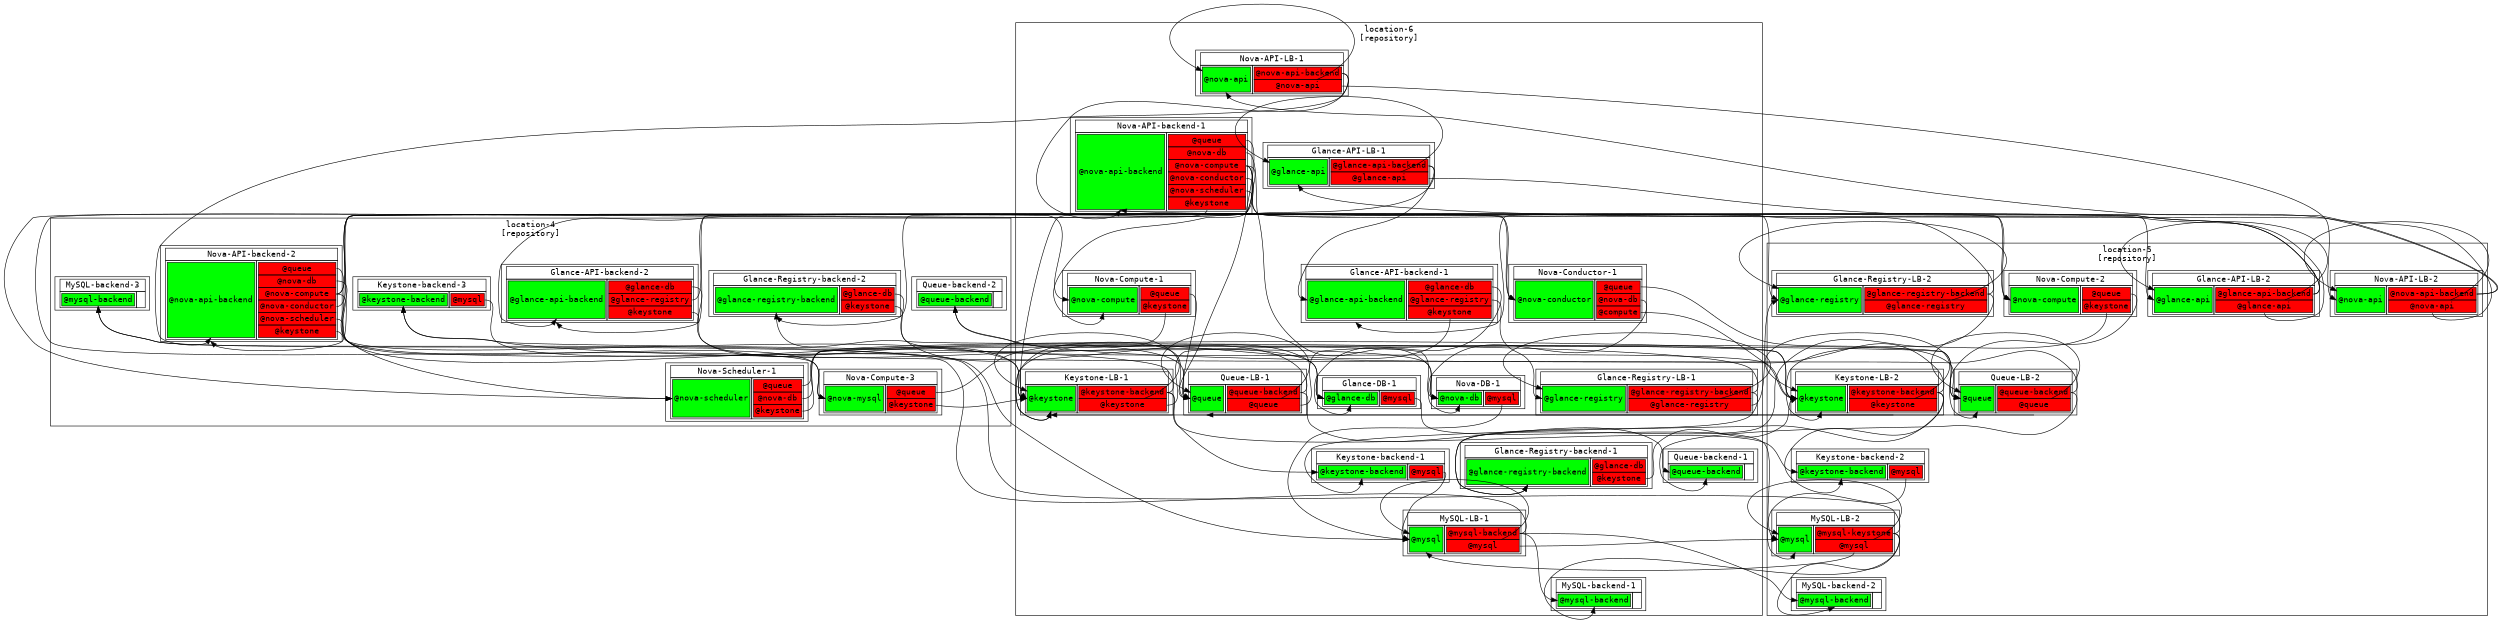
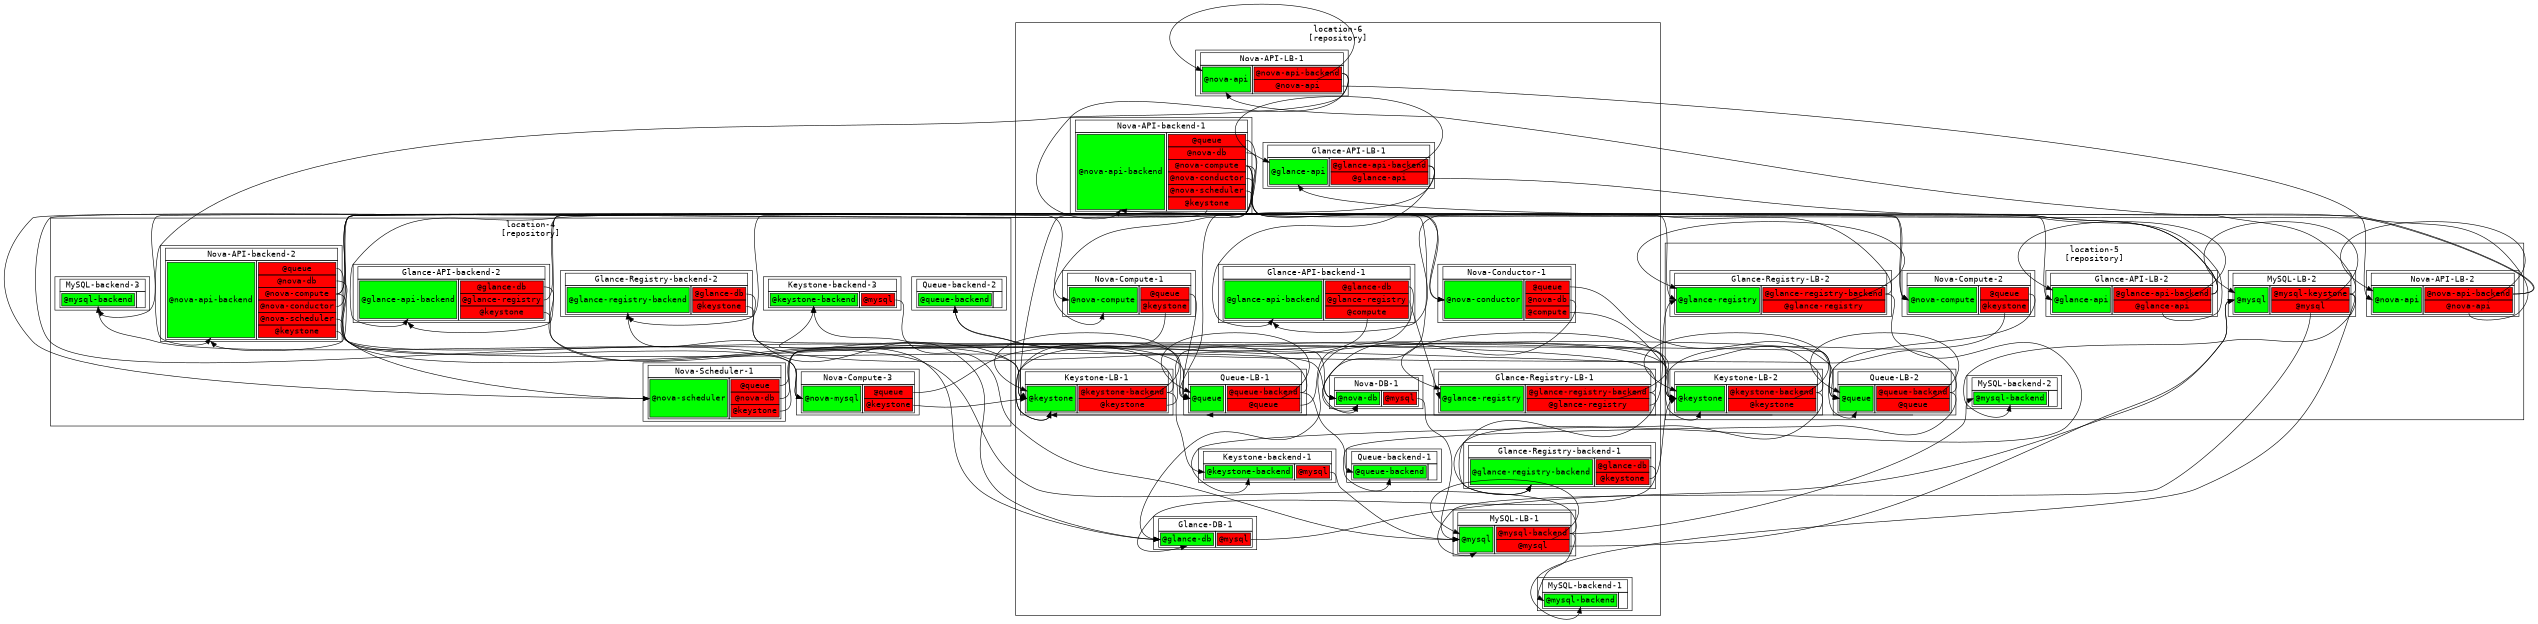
  digraph {
    fontname="DejaVu Sans Mono"
    rankdir=TB
    node [fontname="DejaVu Sans Mono" shape=box]
    edge [fontname="DejaVu Sans Mono" headport=provided_port__keystone tailport=required_port__keystone]
    n1 [label=<<table border="0" cellborder="1" cellspacing="0"><tr><td colspan="2">Queue-backend-2</td></tr><tr><td><table border="0" cellborder="1" cellspacing="0" bgcolor="green"><tr><td port="provided_port__queue_backend">@queue-backend</td></tr></table></td><td> </td></tr></table>>]
    n2 [label=<<table border="0" cellborder="1" cellspacing="0"><tr><td colspan="2">Nova-Compute-3</td></tr><tr><td><table border="0" cellborder="1" cellspacing="0" bgcolor="green"><tr><td port="provided_port__nova_compute">@nova-mysql</td></tr></table></td><td><table border="0" cellborder="1" cellspacing="0" bgcolor="red"><tr><td port="required_port__queue">@queue</td></tr> <tr><td port="required_port__keystone">@keystone</td></tr></table></td></tr></table>>]
    n3 [label=<<table border="0" cellborder="1" cellspacing="0"><tr><td colspan="2">Nova-Scheduler-1</td></tr><tr><td><table border="0" cellborder="1" cellspacing="0" bgcolor="green"><tr><td port="provided_port__nova_scheduler">@nova-scheduler</td></tr></table></td><td><table border="0" cellborder="1" cellspacing="0" bgcolor="red"><tr><td port="required_port__queue">@queue</td></tr> <tr><td port="required_port__nova_db">@nova-db</td></tr> <tr><td port="required_port__keystone">@keystone</td></tr></table></td></tr></table>>]
    n4 [label=<<table border="0" cellborder="1" cellspacing="0"><tr><td colspan="2">Nova-API-backend-2</td></tr><tr><td><table border="0" cellborder="1" cellspacing="0" bgcolor="green"><tr><td port="provided_port__nova_api_backend">@nova-api-backend</td></tr></table></td><td><table border="0" cellborder="1" cellspacing="0" bgcolor="red"><tr><td port="required_port__queue">@queue</td></tr> <tr><td port="required_port__nova_db">@nova-db</td></tr> <tr><td port="required_port__nova_compute">@nova-compute</td></tr> <tr><td port="required_port__nova_conductor">@nova-conductor</td></tr> <tr><td port="required_port__nova_scheduler">@nova-scheduler</td></tr> <tr><td port="required_port__keystone">@keystone</td></tr></table></td></tr></table>>]
    n5 [label=<<table border="0" cellborder="1" cellspacing="0"><tr><td colspan="2">Glance-Registry-backend-2</td></tr><tr><td><table border="0" cellborder="1" cellspacing="0" bgcolor="green"><tr><td port="provided_port__glance_registry_backend">@glance-registry-backend</td></tr></table></td><td><table border="0" cellborder="1" cellspacing="0" bgcolor="red"><tr><td port="required_port__glance_db">@glance-db</td></tr> <tr><td port="required_port__keystone">@keystone</td></tr></table></td></tr></table>>]
    n6 [label=<<table border="0" cellborder="1" cellspacing="0"><tr><td colspan="2">Glance-API-backend-2</td></tr><tr><td><table border="0" cellborder="1" cellspacing="0" bgcolor="green"><tr><td port="provided_port__glance_api_backend">@glance-api-backend</td></tr></table></td><td><table border="0" cellborder="1" cellspacing="0" bgcolor="red"><tr><td port="required_port__glance_db">@glance-db</td></tr> <tr><td port="required_port__glance_registry">@glance-registry</td></tr> <tr><td port="required_port__keystone">@keystone</td></tr></table></td></tr></table>>]
    n7 [label=<<table border="0" cellborder="1" cellspacing="0"><tr><td colspan="2">Keystone-backend-3</td></tr><tr><td><table border="0" cellborder="1" cellspacing="0" bgcolor="green"><tr><td port="provided_port__keystone_backend">@keystone-backend</td></tr></table></td><td><table border="0" cellborder="1" cellspacing="0" bgcolor="red"><tr><td port="required_port__mysql">@mysql</td></tr></table></td></tr></table>>]
    n8 [label=<<table border="0" cellborder="1" cellspacing="0"><tr><td colspan="2">MySQL-backend-3</td></tr><tr><td><table border="0" cellborder="1" cellspacing="0" bgcolor="green"><tr><td port="provided_port__mysql_backend">@mysql-backend</td></tr></table></td><td> </td></tr></table>>]
    n9 [label=<<table border="0" cellborder="1" cellspacing="0"><tr><td colspan="2">Queue-LB-2</td></tr><tr><td><table border="0" cellborder="1" cellspacing="0" bgcolor="green"><tr><td port="provided_port__queue">@queue</td></tr></table></td><td><table border="0" cellborder="1" cellspacing="0" bgcolor="red"><tr><td port="required_port__queue_backend">@queue-backend</td></tr> <tr><td port="required_port__queue">@queue</td></tr></table></td></tr></table>>]
    n10 [label=<<table border="0" cellborder="1" cellspacing="0"><tr><td colspan="2">Nova-Compute-2</td></tr><tr><td><table border="0" cellborder="1" cellspacing="0" bgcolor="green"><tr><td port="provided_port__nova_compute">@nova-compute</td></tr></table></td><td><table border="0" cellborder="1" cellspacing="0" bgcolor="red"><tr><td port="required_port__queue">@queue</td></tr> <tr><td port="required_port__keystone">@keystone</td></tr></table></td></tr></table>>]
    n11 [label=<<table border="0" cellborder="1" cellspacing="0"><tr><td colspan="2">Nova-API-LB-2</td></tr><tr><td><table border="0" cellborder="1" cellspacing="0" bgcolor="green"><tr><td port="provided_port__nova_api">@nova-api</td></tr></table></td><td><table border="0" cellborder="1" cellspacing="0" bgcolor="red"><tr><td port="required_port__nova_api_backend">@nova-api-backend</td></tr> <tr><td port="required_port__nova_api">@nova-api</td></tr></table></td></tr></table>>]
    n12 [label=<<table border="0" cellborder="1" cellspacing="0"><tr><td colspan="2">Glance-Registry-LB-2</td></tr><tr><td><table border="0" cellborder="1" cellspacing="0" bgcolor="green"><tr><td port="provided_port__glance_registry">@glance-registry</td></tr></table></td><td><table border="0" cellborder="1" cellspacing="0" bgcolor="red"><tr><td port="required_port__glance_registry_backend">@glance-registry-backend</td></tr> <tr><td port="required_port__glance_registry">@glance-registry</td></tr></table></td></tr></table>>]
    n13 [label=<<table border="0" cellborder="1" cellspacing="0"><tr><td colspan="2">Glance-API-LB-2</td></tr><tr><td><table border="0" cellborder="1" cellspacing="0" bgcolor="green"><tr><td port="provided_port__glance_api">@glance-api</td></tr></table></td><td><table border="0" cellborder="1" cellspacing="0" bgcolor="red"><tr><td port="required_port__glance_api_backend">@glance-api-backend</td></tr> <tr><td port="required_port__glance_api">@glance-api</td></tr></table></td></tr></table>>]
-   n14 [label=<<table border="0" cellborder="1" cellspacing="0"><tr><td colspan="2">Keystone-backend-2</td></tr><tr><td><table border="0" cellborder="1" cellspacing="0" bgcolor="green"><tr><td port="provided_port__keystone_backend">@keystone-backend</td></tr></table></td><td><table border="0" cellborder="1" cellspacing="0" bgcolor="red"><tr><td port="required_port__mysql">@mysql</td></tr></table></td></tr></table>>]
    n15 [label=<<table border="0" cellborder="1" cellspacing="0"><tr><td colspan="2">Keystone-LB-2</td></tr><tr><td><table border="0" cellborder="1" cellspacing="0" bgcolor="green"><tr><td port="provided_port__keystone">@keystone</td></tr></table></td><td><table border="0" cellborder="1" cellspacing="0" bgcolor="red"><tr><td port="required_port__keystone_backend">@keystone-backend</td></tr> <tr><td port="required_port__keystone">@keystone</td></tr></table></td></tr></table>>]
    n16 [label=<<table border="0" cellborder="1" cellspacing="0"><tr><td colspan="2">MySQL-backend-2</td></tr><tr><td><table border="0" cellborder="1" cellspacing="0" bgcolor="green"><tr><td port="provided_port__mysql_backend">@mysql-backend</td></tr></table></td><td> </td></tr></table>>]
    n17 [label=<<table border="0" cellborder="1" cellspacing="0"><tr><td colspan="2">MySQL-LB-2</td></tr><tr><td><table border="0" cellborder="1" cellspacing="0" bgcolor="green"><tr><td port="provided_port__mysql">@mysql</td></tr></table></td><td><table border="0" cellborder="1" cellspacing="0" bgcolor="red"><tr><td port="required_port__mysql_backend">@mysql-keystone</td></tr> <tr><td port="required_port__mysql">@mysql</td></tr></table></td></tr></table>>]
    n18 [label=<<table border="0" cellborder="1" cellspacing="0"><tr><td colspan="2">Queue-backend-1</td></tr><tr><td><table border="0" cellborder="1" cellspacing="0" bgcolor="green"><tr><td port="provided_port__queue_backend">@queue-backend</td></tr></table></td><td> </td></tr></table>>]
    n19 [label=<<table border="0" cellborder="1" cellspacing="0"><tr><td colspan="2">Queue-LB-1</td></tr><tr><td><table border="0" cellborder="1" cellspacing="0" bgcolor="green"><tr><td port="provided_port__queue">@queue</td></tr></table></td><td><table border="0" cellborder="1" cellspacing="0" bgcolor="red"><tr><td port="required_port__queue_backend">@queue-backend</td></tr> <tr><td port="required_port__queue">@queue</td></tr></table></td></tr></table>>]
    n20 [label=<<table border="0" cellborder="1" cellspacing="0"><tr><td colspan="2">Nova-DB-1</td></tr><tr><td><table border="0" cellborder="1" cellspacing="0" bgcolor="green"><tr><td port="provided_port__nova_db">@nova-db</td></tr></table></td><td><table border="0" cellborder="1" cellspacing="0" bgcolor="red"><tr><td port="required_port__mysql">@mysql</td></tr></table></td></tr></table>>]
    n21 [label=<<table border="0" cellborder="1" cellspacing="0"><tr><td colspan="2">Nova-Compute-1</td></tr><tr><td><table border="0" cellborder="1" cellspacing="0" bgcolor="green"><tr><td port="provided_port__nova_compute">@nova-compute</td></tr></table></td><td><table border="0" cellborder="1" cellspacing="0" bgcolor="red"><tr><td port="required_port__queue">@queue</td></tr> <tr><td port="required_port__keystone">@keystone</td></tr></table></td></tr></table>>]
    n22 [label=<<table border="0" cellborder="1" cellspacing="0"><tr><td colspan="2">Nova-Conductor-1</td></tr><tr><td><table border="0" cellborder="1" cellspacing="0" bgcolor="green"><tr><td port="provided_port__nova_conductor">@nova-conductor</td></tr></table></td><td><table border="0" cellborder="1" cellspacing="0" bgcolor="red"><tr><td port="required_port__queue">@queue</td></tr> <tr><td port="required_port__nova_db">@nova-db</td></tr> <tr><td port="required_port__keystone">@compute</td></tr></table></td></tr></table>>]
    n23 [label=<<table border="0" cellborder="1" cellspacing="0"><tr><td colspan="2">Nova-API-backend-1</td></tr><tr><td><table border="0" cellborder="1" cellspacing="0" bgcolor="green"><tr><td port="provided_port__nova_api_backend">@nova-api-backend</td></tr></table></td><td><table border="0" cellborder="1" cellspacing="0" bgcolor="red"><tr><td port="required_port__queue">@queue</td></tr> <tr><td port="required_port__nova_db">@nova-db</td></tr> <tr><td port="required_port__nova_compute">@nova-compute</td></tr> <tr><td port="required_port__nova_conductor">@nova-conductor</td></tr> <tr><td port="required_port__nova_scheduler">@nova-scheduler</td></tr> <tr><td port="required_port__keystone">@keystone</td></tr></table></td></tr></table>>]
    n24 [label=<<table border="0" cellborder="1" cellspacing="0"><tr><td colspan="2">Nova-API-LB-1</td></tr><tr><td><table border="0" cellborder="1" cellspacing="0" bgcolor="green"><tr><td port="provided_port__nova_api">@nova-api</td></tr></table></td><td><table border="0" cellborder="1" cellspacing="0" bgcolor="red"><tr><td port="required_port__nova_api_backend">@nova-api-backend</td></tr> <tr><td port="required_port__nova_api">@nova-api</td></tr></table></td></tr></table>>]
    n25 [label=<<table border="0" cellborder="1" cellspacing="0"><tr><td colspan="2">Glance-DB-1</td></tr><tr><td><table border="0" cellborder="1" cellspacing="0" bgcolor="green"><tr><td port="provided_port__glance_db">@glance-db</td></tr></table></td><td><table border="0" cellborder="1" cellspacing="0" bgcolor="red"><tr><td port="required_port__mysql">@mysql</td></tr></table></td></tr></table>>]
    n26 [label=<<table border="0" cellborder="1" cellspacing="0"><tr><td colspan="2">Glance-Registry-backend-1</td></tr><tr><td><table border="0" cellborder="1" cellspacing="0" bgcolor="green"><tr><td port="provided_port__glance_registry_backend">@glance-registry-backend</td></tr></table></td><td><table border="0" cellborder="1" cellspacing="0" bgcolor="red"><tr><td port="required_port__glance_db">@glance-db</td></tr> <tr><td port="required_port__keystone">@keystone</td></tr></table></td></tr></table>>]
    n27 [label=<<table border="0" cellborder="1" cellspacing="0"><tr><td colspan="2">Glance-Registry-LB-1</td></tr><tr><td><table border="0" cellborder="1" cellspacing="0" bgcolor="green"><tr><td port="provided_port__glance_registry">@glance-registry</td></tr></table></td><td><table border="0" cellborder="1" cellspacing="0" bgcolor="red"><tr><td port="required_port__glance_registry_backend">@glance-registry-backend</td></tr> <tr><td port="required_port__glance_registry">@glance-registry</td></tr></table></td></tr></table>>]
-   n28 [label=<<table border="0" cellborder="1" cellspacing="0"><tr><td colspan="2">Glance-API-backend-1</td></tr><tr><td><table border="0" cellborder="1" cellspacing="0" bgcolor="green"><tr><td port="provided_port__glance_api_backend">@glance-api-backend</td></tr></table></td><td><table border="0" cellborder="1" cellspacing="0" bgcolor="red"><tr><td port="required_port__glance_db">@glance-db</td></tr> <tr><td port="required_port__glance_registry">@glance-registry</td></tr> <tr><td port="required_port__keystone">@keystone</td></tr></table></td></tr></table>>]
+   n28 [label=<<table border="0" cellborder="1" cellspacing="0"><tr><td colspan="2">Glance-API-backend-1</td></tr><tr><td><table border="0" cellborder="1" cellspacing="0" bgcolor="green"><tr><td port="provided_port__glance_api_backend">@glance-api-backend</td></tr></table></td><td><table border="0" cellborder="1" cellspacing="0" bgcolor="red"><tr><td port="required_port__glance_db">@glance-db</td></tr> <tr><td port="required_port__glance_registry">@glance-registry</td></tr> <tr><td port="required_port__keystone">@compute</td></tr></table></td></tr></table>>]
    n29 [label=<<table border="0" cellborder="1" cellspacing="0"><tr><td colspan="2">Glance-API-LB-1</td></tr><tr><td><table border="0" cellborder="1" cellspacing="0" bgcolor="green"><tr><td port="provided_port__glance_api">@glance-api</td></tr></table></td><td><table border="0" cellborder="1" cellspacing="0" bgcolor="red"><tr><td port="required_port__glance_api_backend">@glance-api-backend</td></tr> <tr><td port="required_port__glance_api">@glance-api</td></tr></table></td></tr></table>>]
    n30 [label=<<table border="0" cellborder="1" cellspacing="0"><tr><td colspan="2">Keystone-backend-1</td></tr><tr><td><table border="0" cellborder="1" cellspacing="0" bgcolor="green"><tr><td port="provided_port__keystone_backend">@keystone-backend</td></tr></table></td><td><table border="0" cellborder="1" cellspacing="0" bgcolor="red"><tr><td port="required_port__mysql">@mysql</td></tr></table></td></tr></table>>]
    n31 [label=<<table border="0" cellborder="1" cellspacing="0"><tr><td colspan="2">Keystone-LB-1</td></tr><tr><td><table border="0" cellborder="1" cellspacing="0" bgcolor="green"><tr><td port="provided_port__keystone">@keystone</td></tr></table></td><td><table border="0" cellborder="1" cellspacing="0" bgcolor="red"><tr><td port="required_port__keystone_backend">@keystone-backend</td></tr> <tr><td port="required_port__keystone">@keystone</td></tr></table></td></tr></table>>]
    n32 [label=<<table border="0" cellborder="1" cellspacing="0"><tr><td colspan="2">MySQL-backend-1</td></tr><tr><td><table border="0" cellborder="1" cellspacing="0" bgcolor="green"><tr><td port="provided_port__mysql_backend">@mysql-backend</td></tr></table></td><td> </td></tr></table>>]
    n33 [label=<<table border="0" cellborder="1" cellspacing="0"><tr><td colspan="2">MySQL-LB-1</td></tr><tr><td><table border="0" cellborder="1" cellspacing="0" bgcolor="green"><tr><td port="provided_port__mysql">@mysql</td></tr></table></td><td><table border="0" cellborder="1" cellspacing="0" bgcolor="red"><tr><td port="required_port__mysql_backend">@mysql-backend</td></tr> <tr><td port="required_port__mysql">@mysql</td></tr></table></td></tr></table>>]
    subgraph cluster_1 {
      label="location-2\n[repository]"
    }
    subgraph cluster_2 {
      label="location-1\n[repository]"
    }
    subgraph cluster_3 {
      label="location-3\n[repository]"
    }
    subgraph cluster_4 {
      label="location-4\n[repository]"
      n1
      n2
      n3
      n4
      n5
      n6
      n7
      n8
    }
    subgraph cluster_5 {
      label="location-5\n[repository]"
      n9
      n10
      n11
      n12
      n13
-     n14
      n15
      n16
      n17
    }
    subgraph cluster_6 {
      label="location-6\n[repository]"
      n18
      n19
      n20
      n21
      n22
      n23
      n24
      n25
      n26
      n27
      n28
      n29
      n30
      n31
      n32
      n33
    }
    n2 -> n19 [headport=provided_port__queue tailport=required_port__queue]
    n2 -> n31
    n3 -> n9 [headport=provided_port__queue tailport=required_port__queue]
    n3 -> n15
    n3 -> n20 [headport=provided_port__nova_db tailport=required_port__nova_db]
    n4 -> n2 [headport=provided_port__nova_compute tailport=required_port__nova_compute]
    n4 -> n3 [headport=provided_port__nova_scheduler tailport=required_port__nova_scheduler]
    n4 -> n10 [headport=provided_port__nova_compute tailport=required_port__nova_compute]
    n4 -> n19 [headport=provided_port__queue tailport=required_port__queue]
    n4 -> n20 [headport=provided_port__nova_db tailport=required_port__nova_db]
    n4 -> n21 [headport=provided_port__nova_compute tailport=required_port__nova_compute]
    n4 -> n22 [headport=provided_port__nova_conductor tailport=required_port__nova_conductor]
    n4 -> n31
    n5 -> n15
    n5 -> n25 [headport=provided_port__glance_db tailport=required_port__glance_db]
    n6 -> n12 [headport=provided_port__glance_registry tailport=required_port__glance_registry]
    n6 -> n25 [headport=provided_port__glance_db tailport=required_port__glance_db]
    n6 -> n31
    n7 -> n33 [headport=provided_port__mysql tailport=required_port__mysql]
    n9 -> n1 [headport=provided_port__queue_backend tailport=required_port__queue_backend]
    n9 -> n9 [headport=provided_port__queue tailport=required_port__queue]
    n9 -> n18 [headport=provided_port__queue_backend tailport=required_port__queue_backend]
    n9 -> n19 [headport=provided_port__queue tailport=required_port__queue]
    n10 -> n9 [headport=provided_port__queue tailport=required_port__queue]
    n10 -> n15
    n11 -> n4 [headport=provided_port__nova_api_backend tailport=required_port__nova_api_backend]
    n11 -> n11 [headport=provided_port__nova_api tailport=required_port__nova_api]
    n11 -> n23 [headport=provided_port__nova_api_backend tailport=required_port__nova_api_backend]
    n11 -> n24 [headport=provided_port__nova_api tailport=required_port__nova_api]
    n12 -> n5 [headport=provided_port__glance_registry_backend tailport=required_port__glance_registry_backend]
    n12 -> n12 [headport=provided_port__glance_registry tailport=required_port__glance_registry]
    n12 -> n26 [headport=provided_port__glance_registry_backend tailport=required_port__glance_registry_backend]
    n13 -> n6 [headport=provided_port__glance_api_backend tailport=required_port__glance_api_backend]
    n13 -> n13 [headport=provided_port__glance_api tailport=required_port__glance_api]
    n13 -> n28 [headport=provided_port__glance_api_backend tailport=required_port__glance_api_backend]
    n13 -> n29 [headport=provided_port__glance_api tailport=required_port__glance_api]
-   n14 -> n17 [headport=provided_port__mysql tailport=required_port__mysql]
    n15 -> n7 [headport=provided_port__keystone_backend tailport=required_port__keystone_backend]
-   n15 -> n14 [headport=provided_port__keystone_backend tailport=required_port__keystone_backend]
    n15 -> n15
    n15 -> n30 [headport=provided_port__keystone_backend tailport=required_port__keystone_backend]
    n15 -> n31
    n17 -> n8 [headport=provided_port__mysql_backend tailport=required_port__mysql_backend]
    n17 -> n16 [headport=provided_port__mysql_backend tailport=required_port__mysql_backend]
    n17 -> n17 [headport=provided_port__mysql tailport=required_port__mysql]
    n17 -> n32 [headport=provided_port__mysql_backend tailport=required_port__mysql_backend]
    n17 -> n33 [headport=provided_port__mysql tailport=required_port__mysql]
    n19 -> n1 [headport=provided_port__queue_backend tailport=required_port__queue_backend]
    n19 -> n9 [headport=provided_port__queue tailport=required_port__queue]
    n19 -> n18 [headport=provided_port__queue_backend tailport=required_port__queue_backend]
    n19 -> n19 [headport=provided_port__queue tailport=required_port__queue]
    n20 -> n33 [headport=provided_port__mysql tailport=required_port__mysql]
    n21 -> n19 [headport=provided_port__queue tailport=required_port__queue]
    n21 -> n31
    n22 -> n9 [headport=provided_port__queue tailport=required_port__queue]
    n22 -> n15
    n22 -> n20 [headport=provided_port__nova_db tailport=required_port__nova_db]
    n23 -> n2 [headport=provided_port__nova_compute tailport=required_port__nova_compute]
    n23 -> n3 [headport=provided_port__nova_scheduler tailport=required_port__nova_scheduler]
    n23 -> n10 [headport=provided_port__nova_compute tailport=required_port__nova_compute]
    n23 -> n19 [headport=provided_port__queue tailport=required_port__queue]
    n23 -> n20 [headport=provided_port__nova_db tailport=required_port__nova_db]
    n23 -> n21 [headport=provided_port__nova_compute tailport=required_port__nova_compute]
    n23 -> n22 [headport=provided_port__nova_conductor tailport=required_port__nova_conductor]
    n23 -> n31
    n24 -> n4 [headport=provided_port__nova_api_backend tailport=required_port__nova_api_backend]
    n24 -> n11 [headport=provided_port__nova_api tailport=required_port__nova_api]
    n24 -> n23 [headport=provided_port__nova_api_backend tailport=required_port__nova_api_backend]
    n24 -> n24 [headport=provided_port__nova_api tailport=required_port__nova_api]
    n25 -> n17 [headport=provided_port__mysql tailport=required_port__mysql]
    n26 -> n15
+   n26 -> n25 [headport=provided_port__glance_db tailport=required_port__glance_db]
    n27 -> n5 [headport=provided_port__glance_registry_backend tailport=required_port__glance_registry_backend]
    n27 -> n12 [headport=provided_port__glance_registry tailport=required_port__glance_registry]
    n27 -> n26 [headport=provided_port__glance_registry_backend tailport=required_port__glance_registry_backend]
    n27 -> n27 [headport=provided_port__glance_registry tailport=required_port__glance_registry]
    n28 -> n25 [headport=provided_port__glance_db tailport=required_port__glance_db]
    n28 -> n27 [headport=provided_port__glance_registry tailport=required_port__glance_registry]
    n28 -> n31
    n29 -> n6 [headport=provided_port__glance_api_backend tailport=required_port__glance_api_backend]
    n29 -> n13 [headport=provided_port__glance_api tailport=required_port__glance_api]
    n29 -> n28 [headport=provided_port__glance_api_backend tailport=required_port__glance_api_backend]
    n29 -> n29 [headport=provided_port__glance_api tailport=required_port__glance_api]
    n30 -> n33 [headport=provided_port__mysql tailport=required_port__mysql]
    n31 -> n7 [headport=provided_port__keystone_backend tailport=required_port__keystone_backend]
-   n31 -> n14 [headport=provided_port__keystone_backend tailport=required_port__keystone_backend]
    n31 -> n15
    n31 -> n30 [headport=provided_port__keystone_backend tailport=required_port__keystone_backend]
    n31 -> n31
    n33 -> n8 [headport=provided_port__mysql_backend tailport=required_port__mysql_backend]
    n33 -> n16 [headport=provided_port__mysql_backend tailport=required_port__mysql_backend]
    n33 -> n17 [headport=provided_port__mysql tailport=required_port__mysql]
    n33 -> n32 [headport=provided_port__mysql_backend tailport=required_port__mysql_backend]
    n33 -> n33 [headport=provided_port__mysql tailport=required_port__mysql]
  }
